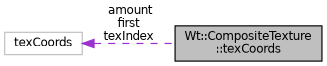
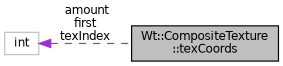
  digraph {
    rankdir=LR
    node [fontname=Helvetica fontsize=10 shape=record style=filled]
    n1 [color=black fillcolor=grey75 fontcolor=black height=0.2 label="Wt::CompositeTexture\l::texCoords" width=0.4]
-   n2 [color=grey75 fillcolor=white height=0.2 label=texCoords width=0.4]
+   n2 [color=grey75 fillcolor=white height=0.2 label=int width=0.4]
    n2 -> n1 [color=darkorchid3 dir=back fontname=Helvetica fontsize=10 label=" amount\nfirst\ntexIndex" labelfontname=Helvetica labelfontsize=10 style=dashed]
  }
